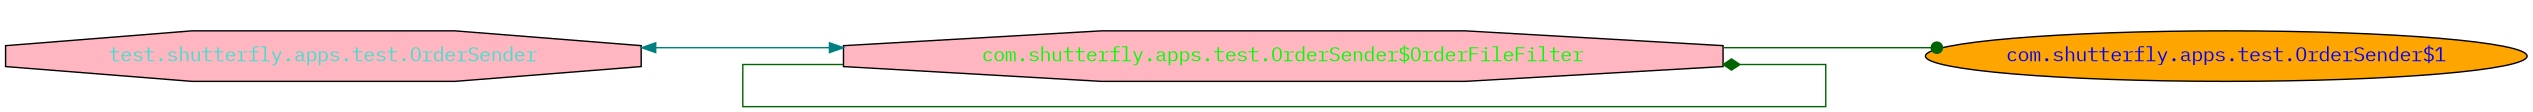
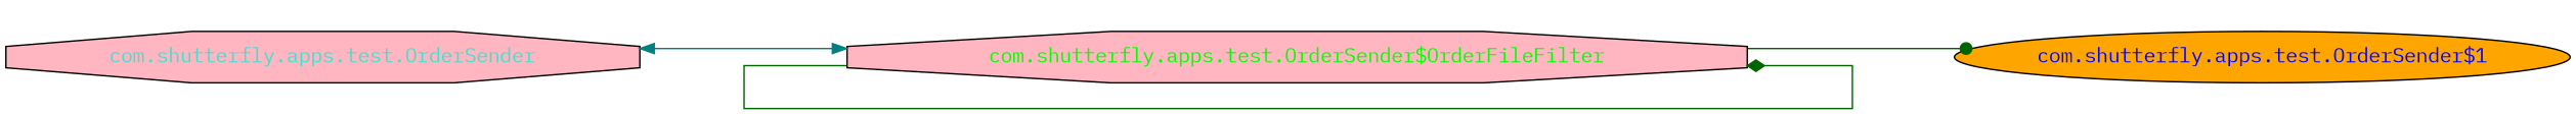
  digraph {
    concentrate=true
    rankdir=LR
    ranksep=2.0
    splines=ortho
    fontname="IBM Plex Mono"
    node [style=filled fillcolor=lightpink color=black shape=octagon fontname="IBM Plex Mono"]
    edge [color=darkgreen fontname="IBM Plex Mono"]
    "com.shutterfly.apps.test.OrderSender$OrderFileFilter" [fontcolor=green]
    "com.shutterfly.apps.test.OrderSender$1" [fontcolor=blue fillcolor=orange shape=ellipse]
-   "com.shutterfly.apps.test.OrderSender" [fontcolor=turquoise label="test.shutterfly.apps.test.OrderSender"]
+   "com.shutterfly.apps.test.OrderSender" [fontcolor=turquoise]
    "com.shutterfly.apps.test.OrderSender$OrderFileFilter" -> "com.shutterfly.apps.test.OrderSender$OrderFileFilter" [arrowhead=diamond]
    "com.shutterfly.apps.test.OrderSender$OrderFileFilter" -> "com.shutterfly.apps.test.OrderSender$1" [arrowhead=dot]
    "com.shutterfly.apps.test.OrderSender" -> "com.shutterfly.apps.test.OrderSender$OrderFileFilter" [dir=both color=teal]
  }
